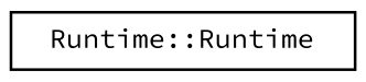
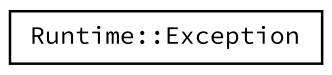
  digraph {
    rankdir=LR
    fontname="Source Code Pro"
-   n1 [color=black fillcolor=white fontname="Source Code Pro" fontsize=10 height=0.2 label="Runtime::Runtime" shape=record style=filled width=0.4]
+   n1 [color=black fillcolor=white fontname="Source Code Pro" fontsize=10 height=0.2 label="Runtime::Exception" shape=record style=filled width=0.4]
  }
